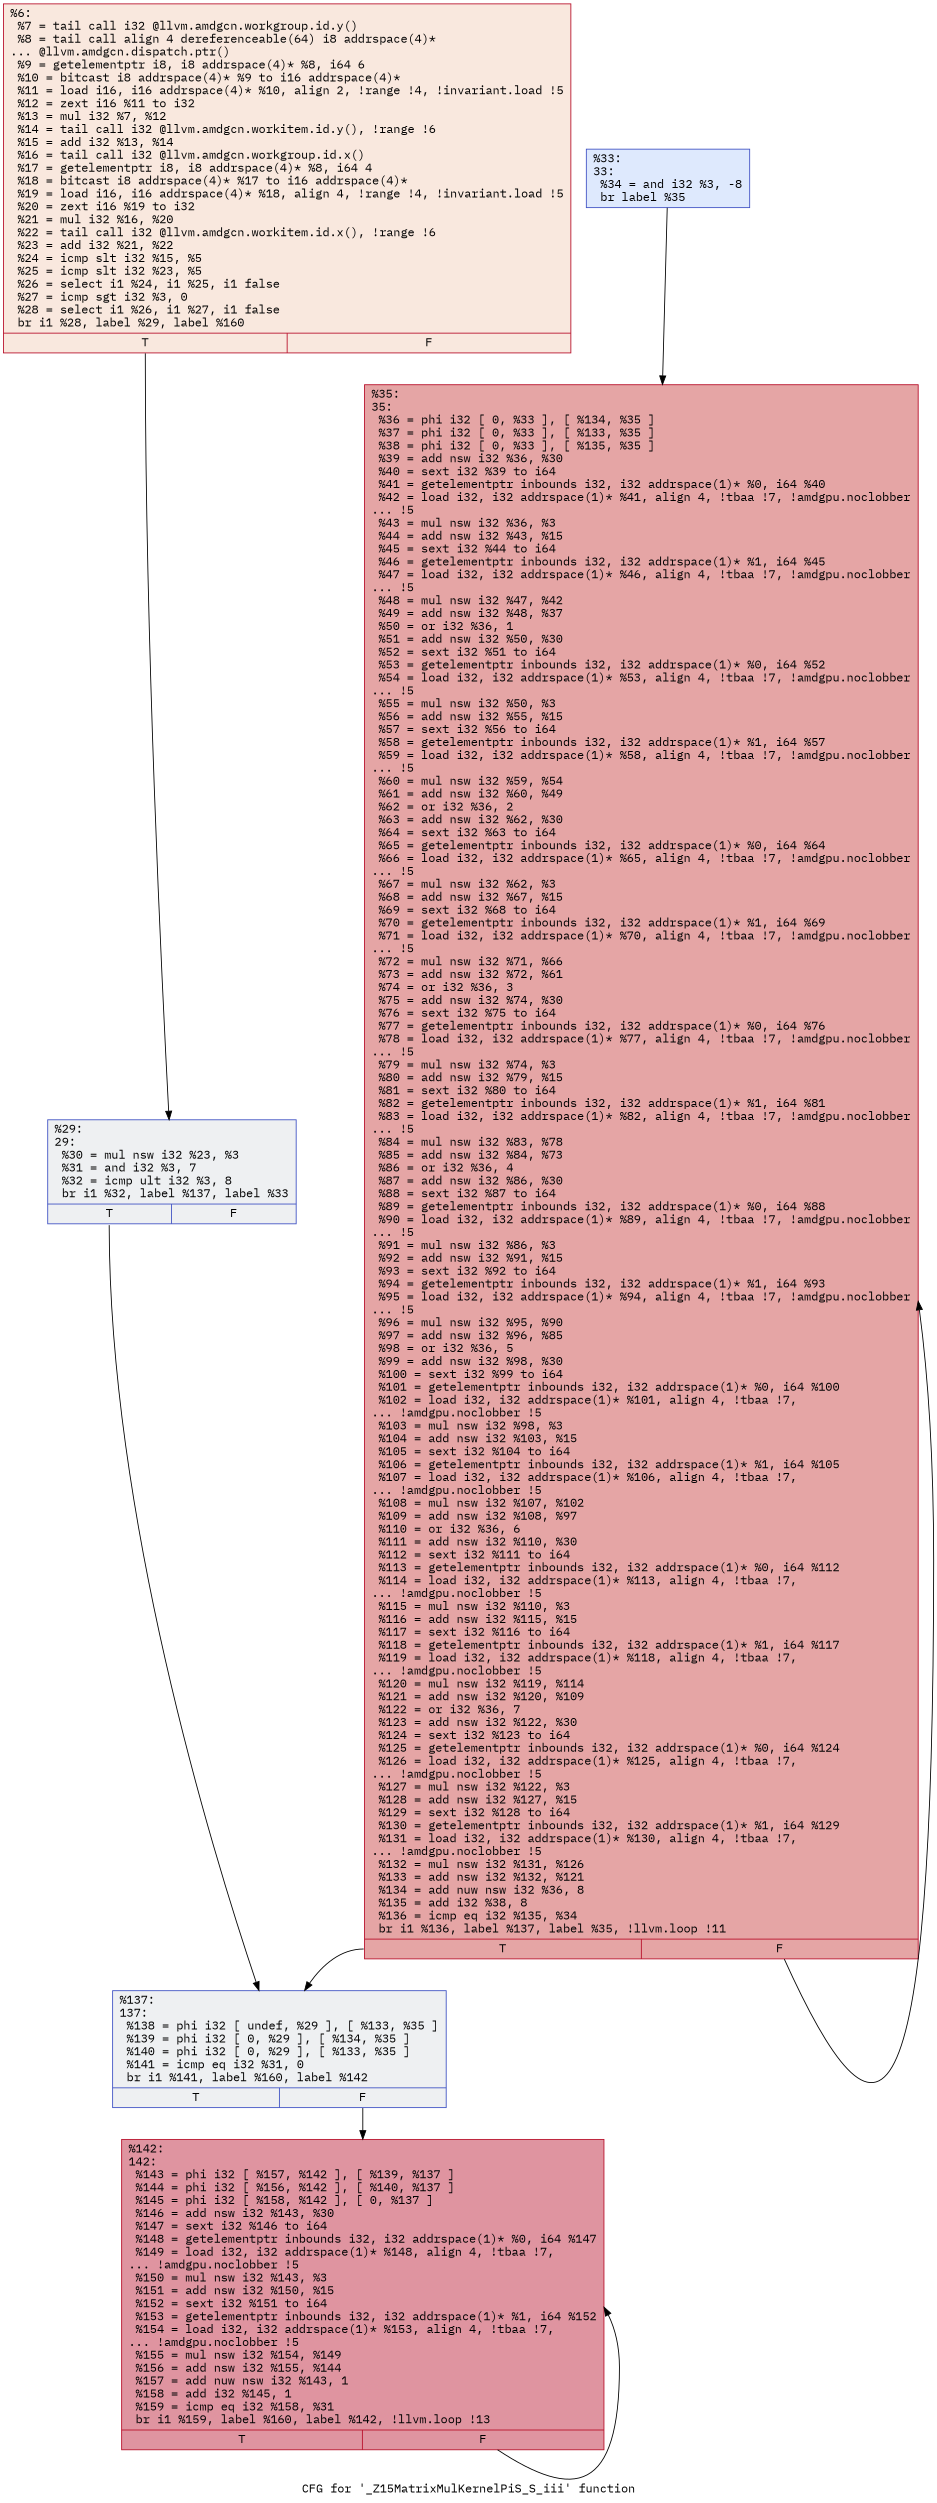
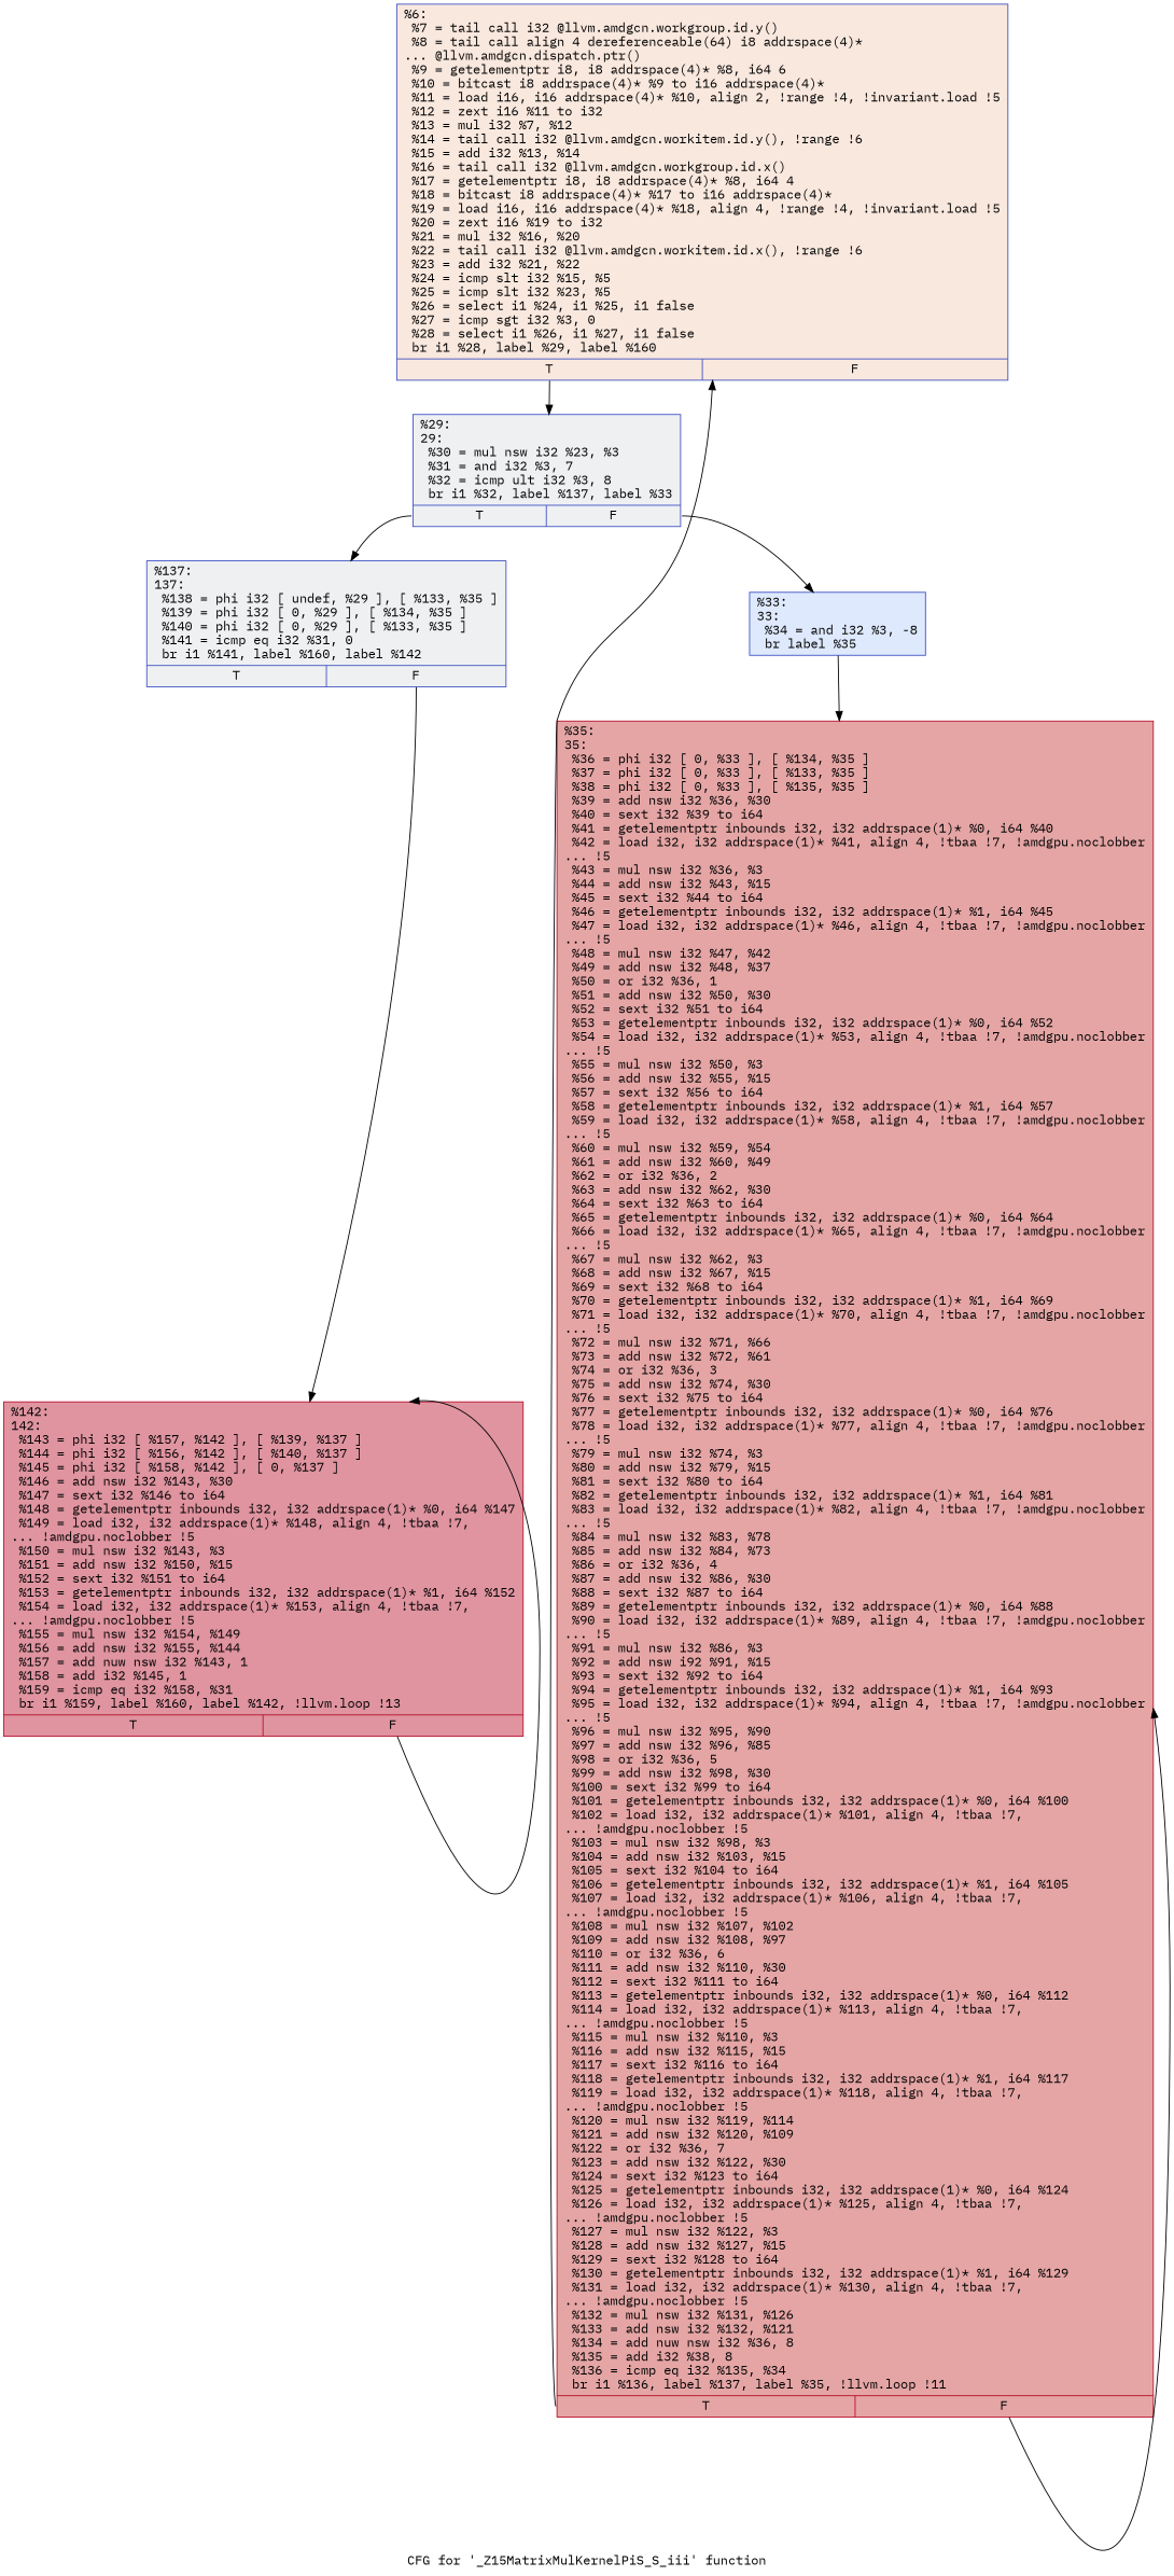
  digraph {
    fontname="IBM Plex Mono"
    label="CFG for '_Z15MatrixMulKernelPiS_S_iii' function"
    node [color="#3d50c3ff" fillcolor="#d9dce170" fontname="IBM Plex Mono" shape=record style=filled]
    edge [fontname="IBM Plex Mono" tailport=s0]
-   n1 [color="#b70d28ff" fillcolor="#f2cab570" label="{%6:\l  %7 = tail call i32 @llvm.amdgcn.workgroup.id.y()\l  %8 = tail call align 4 dereferenceable(64) i8 addrspace(4)*\l... @llvm.amdgcn.dispatch.ptr()\l  %9 = getelementptr i8, i8 addrspace(4)* %8, i64 6\l  %10 = bitcast i8 addrspace(4)* %9 to i16 addrspace(4)*\l  %11 = load i16, i16 addrspace(4)* %10, align 2, !range !4, !invariant.load !5\l  %12 = zext i16 %11 to i32\l  %13 = mul i32 %7, %12\l  %14 = tail call i32 @llvm.amdgcn.workitem.id.y(), !range !6\l  %15 = add i32 %13, %14\l  %16 = tail call i32 @llvm.amdgcn.workgroup.id.x()\l  %17 = getelementptr i8, i8 addrspace(4)* %8, i64 4\l  %18 = bitcast i8 addrspace(4)* %17 to i16 addrspace(4)*\l  %19 = load i16, i16 addrspace(4)* %18, align 4, !range !4, !invariant.load !5\l  %20 = zext i16 %19 to i32\l  %21 = mul i32 %16, %20\l  %22 = tail call i32 @llvm.amdgcn.workitem.id.x(), !range !6\l  %23 = add i32 %21, %22\l  %24 = icmp slt i32 %15, %5\l  %25 = icmp slt i32 %23, %5\l  %26 = select i1 %24, i1 %25, i1 false\l  %27 = icmp sgt i32 %3, 0\l  %28 = select i1 %26, i1 %27, i1 false\l  br i1 %28, label %29, label %160\l|{<s0>T|<s1>F}}"]
+   n1 [fillcolor="#f2cab570" label="{%6:\l  %7 = tail call i32 @llvm.amdgcn.workgroup.id.y()\l  %8 = tail call align 4 dereferenceable(64) i8 addrspace(4)*\l... @llvm.amdgcn.dispatch.ptr()\l  %9 = getelementptr i8, i8 addrspace(4)* %8, i64 6\l  %10 = bitcast i8 addrspace(4)* %9 to i16 addrspace(4)*\l  %11 = load i16, i16 addrspace(4)* %10, align 2, !range !4, !invariant.load !5\l  %12 = zext i16 %11 to i32\l  %13 = mul i32 %7, %12\l  %14 = tail call i32 @llvm.amdgcn.workitem.id.y(), !range !6\l  %15 = add i32 %13, %14\l  %16 = tail call i32 @llvm.amdgcn.workgroup.id.x()\l  %17 = getelementptr i8, i8 addrspace(4)* %8, i64 4\l  %18 = bitcast i8 addrspace(4)* %17 to i16 addrspace(4)*\l  %19 = load i16, i16 addrspace(4)* %18, align 4, !range !4, !invariant.load !5\l  %20 = zext i16 %19 to i32\l  %21 = mul i32 %16, %20\l  %22 = tail call i32 @llvm.amdgcn.workitem.id.x(), !range !6\l  %23 = add i32 %21, %22\l  %24 = icmp slt i32 %15, %5\l  %25 = icmp slt i32 %23, %5\l  %26 = select i1 %24, i1 %25, i1 false\l  %27 = icmp sgt i32 %3, 0\l  %28 = select i1 %26, i1 %27, i1 false\l  br i1 %28, label %29, label %160\l|{<s0>T|<s1>F}}"]
    n2 [label="{%29:\l29:                                               \l  %30 = mul nsw i32 %23, %3\l  %31 = and i32 %3, 7\l  %32 = icmp ult i32 %3, 8\l  br i1 %32, label %137, label %33\l|{<s0>T|<s1>F}}"]
    n3 [label="{%137:\l137:                                              \l  %138 = phi i32 [ undef, %29 ], [ %133, %35 ]\l  %139 = phi i32 [ 0, %29 ], [ %134, %35 ]\l  %140 = phi i32 [ 0, %29 ], [ %133, %35 ]\l  %141 = icmp eq i32 %31, 0\l  br i1 %141, label %160, label %142\l|{<s0>T|<s1>F}}"]
    n4 [fillcolor="#b5cdfa70" label="{%33:\l33:                                               \l  %34 = and i32 %3, -8\l  br label %35\l}"]
    n5 [color="#b70d28ff" fillcolor="#b70d2870" label="{%142:\l142:                                              \l  %143 = phi i32 [ %157, %142 ], [ %139, %137 ]\l  %144 = phi i32 [ %156, %142 ], [ %140, %137 ]\l  %145 = phi i32 [ %158, %142 ], [ 0, %137 ]\l  %146 = add nsw i32 %143, %30\l  %147 = sext i32 %146 to i64\l  %148 = getelementptr inbounds i32, i32 addrspace(1)* %0, i64 %147\l  %149 = load i32, i32 addrspace(1)* %148, align 4, !tbaa !7,\l... !amdgpu.noclobber !5\l  %150 = mul nsw i32 %143, %3\l  %151 = add nsw i32 %150, %15\l  %152 = sext i32 %151 to i64\l  %153 = getelementptr inbounds i32, i32 addrspace(1)* %1, i64 %152\l  %154 = load i32, i32 addrspace(1)* %153, align 4, !tbaa !7,\l... !amdgpu.noclobber !5\l  %155 = mul nsw i32 %154, %149\l  %156 = add nsw i32 %155, %144\l  %157 = add nuw nsw i32 %143, 1\l  %158 = add i32 %145, 1\l  %159 = icmp eq i32 %158, %31\l  br i1 %159, label %160, label %142, !llvm.loop !13\l|{<s0>T|<s1>F}}"]
-   n6 [color="#b70d28ff" fillcolor="#c5333470" label="{%35:\l35:                                               \l  %36 = phi i32 [ 0, %33 ], [ %134, %35 ]\l  %37 = phi i32 [ 0, %33 ], [ %133, %35 ]\l  %38 = phi i32 [ 0, %33 ], [ %135, %35 ]\l  %39 = add nsw i32 %36, %30\l  %40 = sext i32 %39 to i64\l  %41 = getelementptr inbounds i32, i32 addrspace(1)* %0, i64 %40\l  %42 = load i32, i32 addrspace(1)* %41, align 4, !tbaa !7, !amdgpu.noclobber\l... !5\l  %43 = mul nsw i32 %36, %3\l  %44 = add nsw i32 %43, %15\l  %45 = sext i32 %44 to i64\l  %46 = getelementptr inbounds i32, i32 addrspace(1)* %1, i64 %45\l  %47 = load i32, i32 addrspace(1)* %46, align 4, !tbaa !7, !amdgpu.noclobber\l... !5\l  %48 = mul nsw i32 %47, %42\l  %49 = add nsw i32 %48, %37\l  %50 = or i32 %36, 1\l  %51 = add nsw i32 %50, %30\l  %52 = sext i32 %51 to i64\l  %53 = getelementptr inbounds i32, i32 addrspace(1)* %0, i64 %52\l  %54 = load i32, i32 addrspace(1)* %53, align 4, !tbaa !7, !amdgpu.noclobber\l... !5\l  %55 = mul nsw i32 %50, %3\l  %56 = add nsw i32 %55, %15\l  %57 = sext i32 %56 to i64\l  %58 = getelementptr inbounds i32, i32 addrspace(1)* %1, i64 %57\l  %59 = load i32, i32 addrspace(1)* %58, align 4, !tbaa !7, !amdgpu.noclobber\l... !5\l  %60 = mul nsw i32 %59, %54\l  %61 = add nsw i32 %60, %49\l  %62 = or i32 %36, 2\l  %63 = add nsw i32 %62, %30\l  %64 = sext i32 %63 to i64\l  %65 = getelementptr inbounds i32, i32 addrspace(1)* %0, i64 %64\l  %66 = load i32, i32 addrspace(1)* %65, align 4, !tbaa !7, !amdgpu.noclobber\l... !5\l  %67 = mul nsw i32 %62, %3\l  %68 = add nsw i32 %67, %15\l  %69 = sext i32 %68 to i64\l  %70 = getelementptr inbounds i32, i32 addrspace(1)* %1, i64 %69\l  %71 = load i32, i32 addrspace(1)* %70, align 4, !tbaa !7, !amdgpu.noclobber\l... !5\l  %72 = mul nsw i32 %71, %66\l  %73 = add nsw i32 %72, %61\l  %74 = or i32 %36, 3\l  %75 = add nsw i32 %74, %30\l  %76 = sext i32 %75 to i64\l  %77 = getelementptr inbounds i32, i32 addrspace(1)* %0, i64 %76\l  %78 = load i32, i32 addrspace(1)* %77, align 4, !tbaa !7, !amdgpu.noclobber\l... !5\l  %79 = mul nsw i32 %74, %3\l  %80 = add nsw i32 %79, %15\l  %81 = sext i32 %80 to i64\l  %82 = getelementptr inbounds i32, i32 addrspace(1)* %1, i64 %81\l  %83 = load i32, i32 addrspace(1)* %82, align 4, !tbaa !7, !amdgpu.noclobber\l... !5\l  %84 = mul nsw i32 %83, %78\l  %85 = add nsw i32 %84, %73\l  %86 = or i32 %36, 4\l  %87 = add nsw i32 %86, %30\l  %88 = sext i32 %87 to i64\l  %89 = getelementptr inbounds i32, i32 addrspace(1)* %0, i64 %88\l  %90 = load i32, i32 addrspace(1)* %89, align 4, !tbaa !7, !amdgpu.noclobber\l... !5\l  %91 = mul nsw i32 %86, %3\l  %92 = add nsw i32 %91, %15\l  %93 = sext i32 %92 to i64\l  %94 = getelementptr inbounds i32, i32 addrspace(1)* %1, i64 %93\l  %95 = load i32, i32 addrspace(1)* %94, align 4, !tbaa !7, !amdgpu.noclobber\l... !5\l  %96 = mul nsw i32 %95, %90\l  %97 = add nsw i32 %96, %85\l  %98 = or i32 %36, 5\l  %99 = add nsw i32 %98, %30\l  %100 = sext i32 %99 to i64\l  %101 = getelementptr inbounds i32, i32 addrspace(1)* %0, i64 %100\l  %102 = load i32, i32 addrspace(1)* %101, align 4, !tbaa !7,\l... !amdgpu.noclobber !5\l  %103 = mul nsw i32 %98, %3\l  %104 = add nsw i32 %103, %15\l  %105 = sext i32 %104 to i64\l  %106 = getelementptr inbounds i32, i32 addrspace(1)* %1, i64 %105\l  %107 = load i32, i32 addrspace(1)* %106, align 4, !tbaa !7,\l... !amdgpu.noclobber !5\l  %108 = mul nsw i32 %107, %102\l  %109 = add nsw i32 %108, %97\l  %110 = or i32 %36, 6\l  %111 = add nsw i32 %110, %30\l  %112 = sext i32 %111 to i64\l  %113 = getelementptr inbounds i32, i32 addrspace(1)* %0, i64 %112\l  %114 = load i32, i32 addrspace(1)* %113, align 4, !tbaa !7,\l... !amdgpu.noclobber !5\l  %115 = mul nsw i32 %110, %3\l  %116 = add nsw i32 %115, %15\l  %117 = sext i32 %116 to i64\l  %118 = getelementptr inbounds i32, i32 addrspace(1)* %1, i64 %117\l  %119 = load i32, i32 addrspace(1)* %118, align 4, !tbaa !7,\l... !amdgpu.noclobber !5\l  %120 = mul nsw i32 %119, %114\l  %121 = add nsw i32 %120, %109\l  %122 = or i32 %36, 7\l  %123 = add nsw i32 %122, %30\l  %124 = sext i32 %123 to i64\l  %125 = getelementptr inbounds i32, i32 addrspace(1)* %0, i64 %124\l  %126 = load i32, i32 addrspace(1)* %125, align 4, !tbaa !7,\l... !amdgpu.noclobber !5\l  %127 = mul nsw i32 %122, %3\l  %128 = add nsw i32 %127, %15\l  %129 = sext i32 %128 to i64\l  %130 = getelementptr inbounds i32, i32 addrspace(1)* %1, i64 %129\l  %131 = load i32, i32 addrspace(1)* %130, align 4, !tbaa !7,\l... !amdgpu.noclobber !5\l  %132 = mul nsw i32 %131, %126\l  %133 = add nsw i32 %132, %121\l  %134 = add nuw nsw i32 %36, 8\l  %135 = add i32 %38, 8\l  %136 = icmp eq i32 %135, %34\l  br i1 %136, label %137, label %35, !llvm.loop !11\l|{<s0>T|<s1>F}}"]
+   n6 [color="#b70d28ff" fillcolor="#c5333470" label="{%35:\l35:                                               \l  %36 = phi i32 [ 0, %33 ], [ %134, %35 ]\l  %37 = phi i32 [ 0, %33 ], [ %133, %35 ]\l  %38 = phi i32 [ 0, %33 ], [ %135, %35 ]\l  %39 = add nsw i32 %36, %30\l  %40 = sext i32 %39 to i64\l  %41 = getelementptr inbounds i32, i32 addrspace(1)* %0, i64 %40\l  %42 = load i32, i32 addrspace(1)* %41, align 4, !tbaa !7, !amdgpu.noclobber\l... !5\l  %43 = mul nsw i32 %36, %3\l  %44 = add nsw i32 %43, %15\l  %45 = sext i32 %44 to i64\l  %46 = getelementptr inbounds i32, i32 addrspace(1)* %1, i64 %45\l  %47 = load i32, i32 addrspace(1)* %46, align 4, !tbaa !7, !amdgpu.noclobber\l... !5\l  %48 = mul nsw i32 %47, %42\l  %49 = add nsw i32 %48, %37\l  %50 = or i32 %36, 1\l  %51 = add nsw i32 %50, %30\l  %52 = sext i32 %51 to i64\l  %53 = getelementptr inbounds i32, i32 addrspace(1)* %0, i64 %52\l  %54 = load i32, i32 addrspace(1)* %53, align 4, !tbaa !7, !amdgpu.noclobber\l... !5\l  %55 = mul nsw i32 %50, %3\l  %56 = add nsw i32 %55, %15\l  %57 = sext i32 %56 to i64\l  %58 = getelementptr inbounds i32, i32 addrspace(1)* %1, i64 %57\l  %59 = load i32, i32 addrspace(1)* %58, align 4, !tbaa !7, !amdgpu.noclobber\l... !5\l  %60 = mul nsw i32 %59, %54\l  %61 = add nsw i32 %60, %49\l  %62 = or i32 %36, 2\l  %63 = add nsw i32 %62, %30\l  %64 = sext i32 %63 to i64\l  %65 = getelementptr inbounds i32, i32 addrspace(1)* %0, i64 %64\l  %66 = load i32, i32 addrspace(1)* %65, align 4, !tbaa !7, !amdgpu.noclobber\l... !5\l  %67 = mul nsw i32 %62, %3\l  %68 = add nsw i32 %67, %15\l  %69 = sext i32 %68 to i64\l  %70 = getelementptr inbounds i32, i32 addrspace(1)* %1, i64 %69\l  %71 = load i32, i32 addrspace(1)* %70, align 4, !tbaa !7, !amdgpu.noclobber\l... !5\l  %72 = mul nsw i32 %71, %66\l  %73 = add nsw i32 %72, %61\l  %74 = or i32 %36, 3\l  %75 = add nsw i32 %74, %30\l  %76 = sext i32 %75 to i64\l  %77 = getelementptr inbounds i32, i32 addrspace(1)* %0, i64 %76\l  %78 = load i32, i32 addrspace(1)* %77, align 4, !tbaa !7, !amdgpu.noclobber\l... !5\l  %79 = mul nsw i32 %74, %3\l  %80 = add nsw i32 %79, %15\l  %81 = sext i32 %80 to i64\l  %82 = getelementptr inbounds i32, i32 addrspace(1)* %1, i64 %81\l  %83 = load i32, i32 addrspace(1)* %82, align 4, !tbaa !7, !amdgpu.noclobber\l... !5\l  %84 = mul nsw i32 %83, %78\l  %85 = add nsw i32 %84, %73\l  %86 = or i32 %36, 4\l  %87 = add nsw i32 %86, %30\l  %88 = sext i32 %87 to i64\l  %89 = getelementptr inbounds i32, i32 addrspace(1)* %0, i64 %88\l  %90 = load i32, i32 addrspace(1)* %89, align 4, !tbaa !7, !amdgpu.noclobber\l... !5\l  %91 = mul nsw i32 %86, %3\l  %92 = add nsw i92 %91, %15\l  %93 = sext i32 %92 to i64\l  %94 = getelementptr inbounds i32, i32 addrspace(1)* %1, i64 %93\l  %95 = load i32, i32 addrspace(1)* %94, align 4, !tbaa !7, !amdgpu.noclobber\l... !5\l  %96 = mul nsw i32 %95, %90\l  %97 = add nsw i32 %96, %85\l  %98 = or i32 %36, 5\l  %99 = add nsw i32 %98, %30\l  %100 = sext i32 %99 to i64\l  %101 = getelementptr inbounds i32, i32 addrspace(1)* %0, i64 %100\l  %102 = load i32, i32 addrspace(1)* %101, align 4, !tbaa !7,\l... !amdgpu.noclobber !5\l  %103 = mul nsw i32 %98, %3\l  %104 = add nsw i32 %103, %15\l  %105 = sext i32 %104 to i64\l  %106 = getelementptr inbounds i32, i32 addrspace(1)* %1, i64 %105\l  %107 = load i32, i32 addrspace(1)* %106, align 4, !tbaa !7,\l... !amdgpu.noclobber !5\l  %108 = mul nsw i32 %107, %102\l  %109 = add nsw i32 %108, %97\l  %110 = or i32 %36, 6\l  %111 = add nsw i32 %110, %30\l  %112 = sext i32 %111 to i64\l  %113 = getelementptr inbounds i32, i32 addrspace(1)* %0, i64 %112\l  %114 = load i32, i32 addrspace(1)* %113, align 4, !tbaa !7,\l... !amdgpu.noclobber !5\l  %115 = mul nsw i32 %110, %3\l  %116 = add nsw i32 %115, %15\l  %117 = sext i32 %116 to i64\l  %118 = getelementptr inbounds i32, i32 addrspace(1)* %1, i64 %117\l  %119 = load i32, i32 addrspace(1)* %118, align 4, !tbaa !7,\l... !amdgpu.noclobber !5\l  %120 = mul nsw i32 %119, %114\l  %121 = add nsw i32 %120, %109\l  %122 = or i32 %36, 7\l  %123 = add nsw i32 %122, %30\l  %124 = sext i32 %123 to i64\l  %125 = getelementptr inbounds i32, i32 addrspace(1)* %0, i64 %124\l  %126 = load i32, i32 addrspace(1)* %125, align 4, !tbaa !7,\l... !amdgpu.noclobber !5\l  %127 = mul nsw i32 %122, %3\l  %128 = add nsw i32 %127, %15\l  %129 = sext i32 %128 to i64\l  %130 = getelementptr inbounds i32, i32 addrspace(1)* %1, i64 %129\l  %131 = load i32, i32 addrspace(1)* %130, align 4, !tbaa !7,\l... !amdgpu.noclobber !5\l  %132 = mul nsw i32 %131, %126\l  %133 = add nsw i32 %132, %121\l  %134 = add nuw nsw i32 %36, 8\l  %135 = add i32 %38, 8\l  %136 = icmp eq i32 %135, %34\l  br i1 %136, label %137, label %35, !llvm.loop !11\l|{<s0>T|<s1>F}}"]
    n1 -> n2
    n2 -> n3
+   n2 -> n4 [tailport=s1]
    n3 -> n5 [tailport=s1]
    n4 -> n6
    n5 -> n5 [tailport=s1]
-   n6 -> n3
+   n6 -> n1
    n6 -> n6 [tailport=s1]
  }
